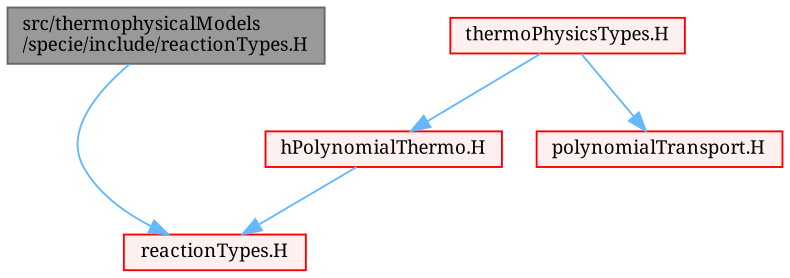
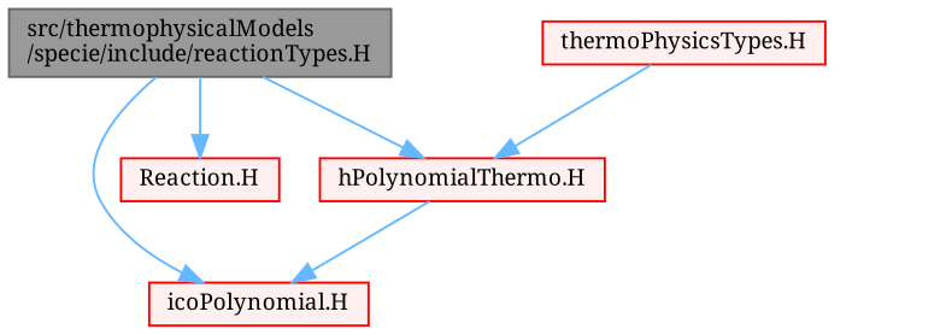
  digraph {
    fontname="Noto Serif"
    node [color=red fillcolor="#FFF0F0" fontname="Noto Serif" fontsize=10 shape=box style=filled]
    edge [color=steelblue1 fontname="Noto Serif" fontsize=10 labelfontname=Helvetica labelfontsize=10 style=solid]
    n1 [color=gray40 fillcolor=grey60 fontcolor=black height=0.2 label="src/thermophysicalModels\l/specie/include/reactionTypes.H" width=0.4]
-   n2 [height=0.2 label="reactionTypes.H" width=0.4]
+   n2 [height=0.2 label="icoPolynomial.H" width=0.4]
    n3 [height=0.2 label="hPolynomialThermo.H" width=0.4]
+   n4 [height=0.2 label="Reaction.H" width=0.4]
    n5 [height=0.2 label="thermoPhysicsTypes.H" width=0.4]
-   n6 [height=0.2 label="polynomialTransport.H" width=0.4]
    n1 -> n2
+   n1 -> n3
+   n1 -> n4
    n3 -> n2
    n5 -> n3
-   n5 -> n6
  }
